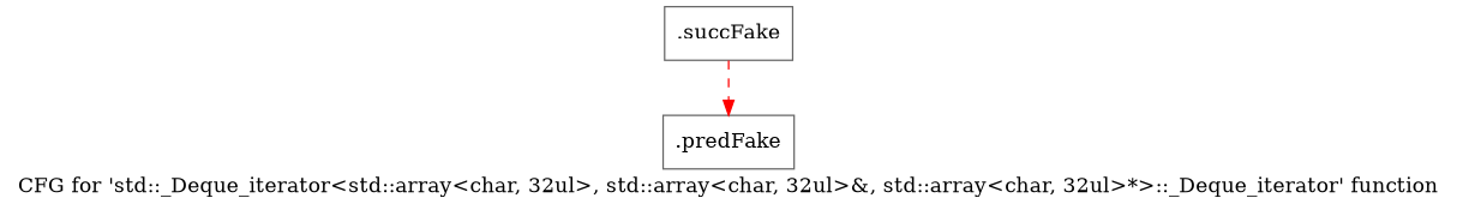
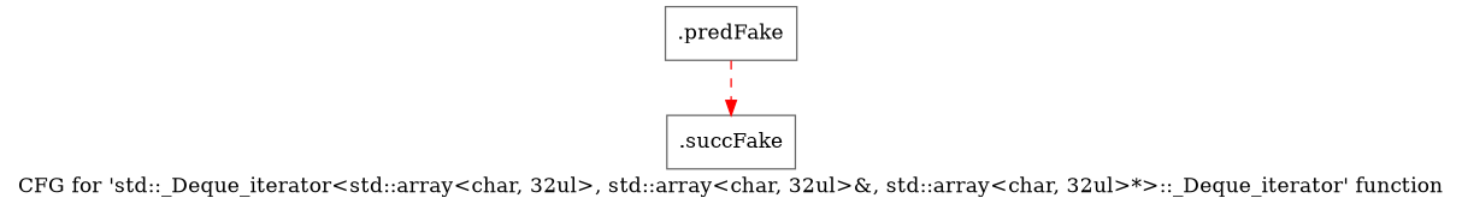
  digraph {
    label="CFG for 'std::_Deque_iterator\<std::array\<char, 32ul\>, std::array\<char, 32ul\>&, std::array\<char, 32ul\>*\>::_Deque_iterator' function"
    node [shape=record color=gray40]
    n1 [label="{.predFake}"]
    n2 [filename="/mnt/xilinx/Vitis_HLS/2021.2/tps/lnx64/gcc-6.2.0/lib/gcc/x86_64-pc-linux-gnu/6.2.0/../../../../include/c++/6.2.0/bits/stl_deque.h" label="{.succFake}" linenumber=151]
-   n2 -> n1 [execusionnum=1 filename="/mnt/xilinx/Vitis_HLS/2021.2/tps/lnx64/gcc-6.2.0/lib/gcc/x86_64-pc-linux-gnu/6.2.0/../../../../include/c++/6.2.0/bits/stl_deque.h" color=red style=dashed]
+   n1 -> n2 [execusionnum=1 filename="/mnt/xilinx/Vitis_HLS/2021.2/tps/lnx64/gcc-6.2.0/lib/gcc/x86_64-pc-linux-gnu/6.2.0/../../../../include/c++/6.2.0/bits/stl_deque.h" color=red style=dashed]
  }
